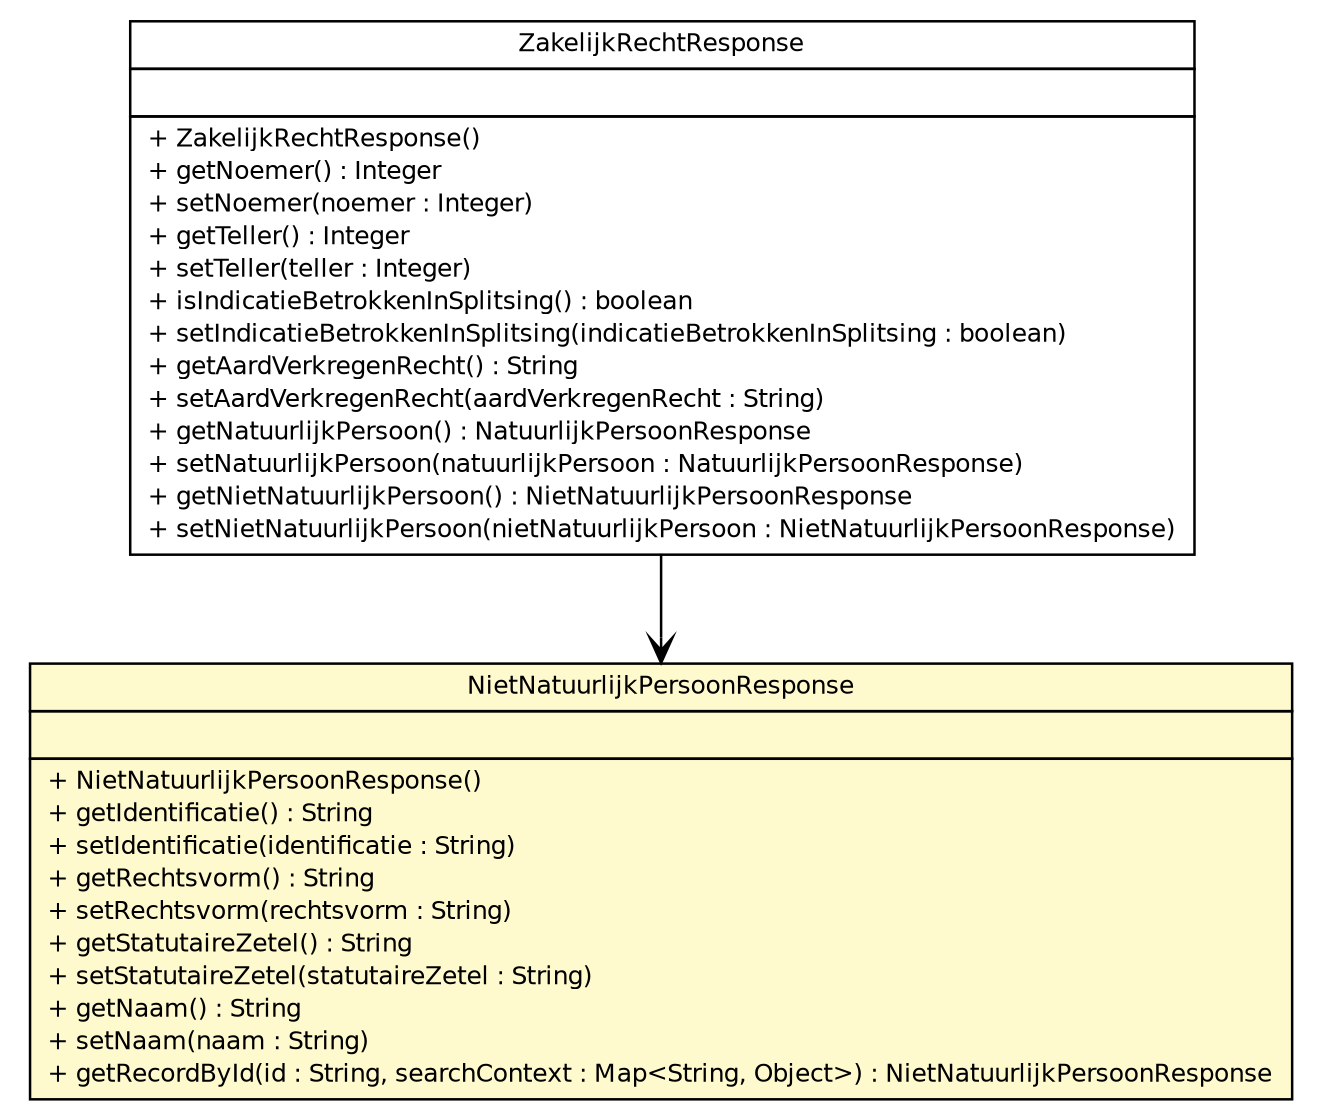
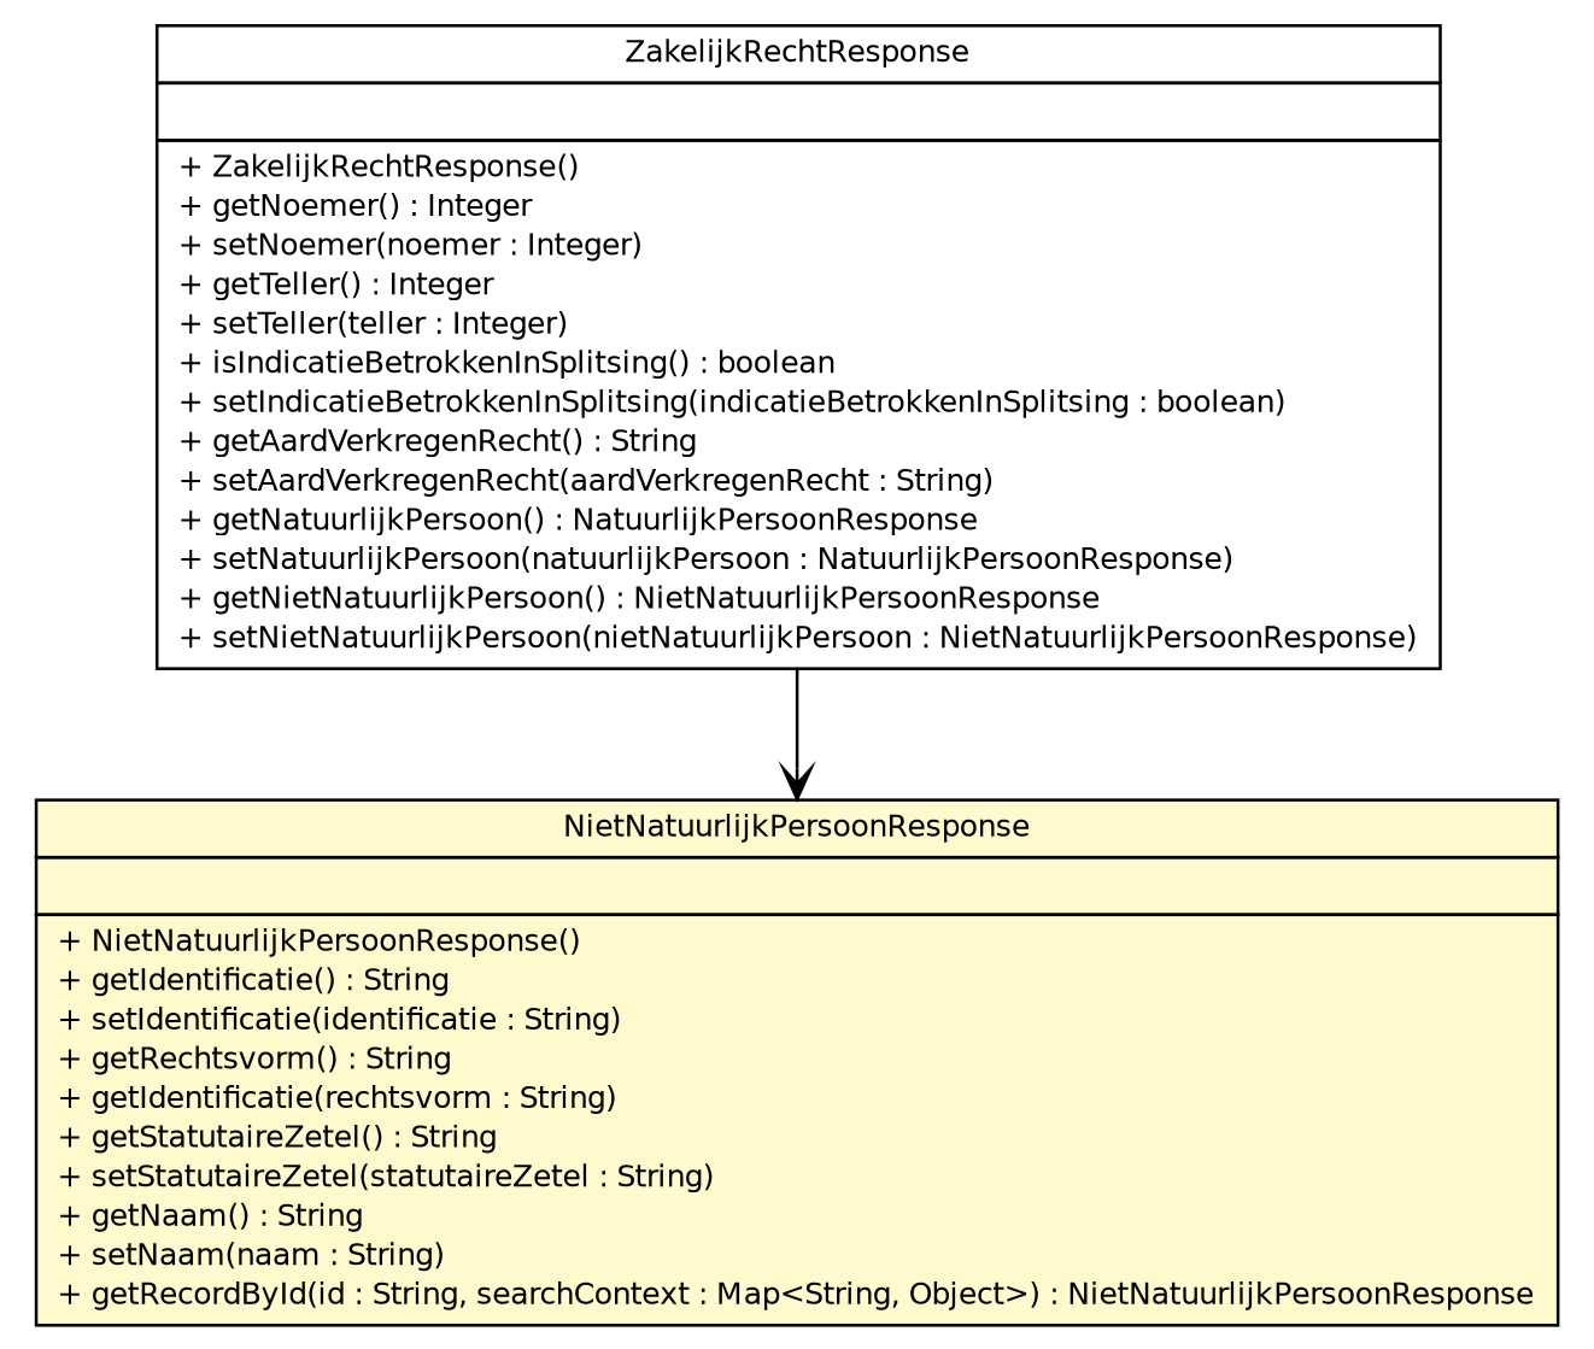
  digraph {
    nodesep=0.25
    ranksep=0.5
    node [fontcolor=black fontname=Helvetica fontsize=10.0 shape=plaintext]
    n1 [label=<<table title="nl.b3p.brmo.soap.brk.ZakelijkRechtResponse" border="0" cellborder="1" cellspacing="0" cellpadding="2" port="p" href="./ZakelijkRechtResponse.html"> 		<tr><td><table border="0" cellspacing="0" cellpadding="1"> <tr><td align="center" balign="center"> ZakelijkRechtResponse </td></tr> 		</table></td></tr> 		<tr><td><table border="0" cellspacing="0" cellpadding="1"> <tr><td align="left" balign="left">  </td></tr> 		</table></td></tr> 		<tr><td><table border="0" cellspacing="0" cellpadding="1"> <tr><td align="left" balign="left"> + ZakelijkRechtResponse() </td></tr> <tr><td align="left" balign="left"> + getNoemer() : Integer </td></tr> <tr><td align="left" balign="left"> + setNoemer(noemer : Integer) </td></tr> <tr><td align="left" balign="left"> + getTeller() : Integer </td></tr> <tr><td align="left" balign="left"> + setTeller(teller : Integer) </td></tr> <tr><td align="left" balign="left"> + isIndicatieBetrokkenInSplitsing() : boolean </td></tr> <tr><td align="left" balign="left"> + setIndicatieBetrokkenInSplitsing(indicatieBetrokkenInSplitsing : boolean) </td></tr> <tr><td align="left" balign="left"> + getAardVerkregenRecht() : String </td></tr> <tr><td align="left" balign="left"> + setAardVerkregenRecht(aardVerkregenRecht : String) </td></tr> <tr><td align="left" balign="left"> + getNatuurlijkPersoon() : NatuurlijkPersoonResponse </td></tr> <tr><td align="left" balign="left"> + setNatuurlijkPersoon(natuurlijkPersoon : NatuurlijkPersoonResponse) </td></tr> <tr><td align="left" balign="left"> + getNietNatuurlijkPersoon() : NietNatuurlijkPersoonResponse </td></tr> <tr><td align="left" balign="left"> + setNietNatuurlijkPersoon(nietNatuurlijkPersoon : NietNatuurlijkPersoonResponse) </td></tr> 		</table></td></tr> 		</table>>]
-   n2 [label=<<table title="nl.b3p.brmo.soap.brk.NietNatuurlijkPersoonResponse" border="0" cellborder="1" cellspacing="0" cellpadding="2" port="p" bgcolor="lemonChiffon" href="./NietNatuurlijkPersoonResponse.html"> 		<tr><td><table border="0" cellspacing="0" cellpadding="1"> <tr><td align="center" balign="center"> NietNatuurlijkPersoonResponse </td></tr> 		</table></td></tr> 		<tr><td><table border="0" cellspacing="0" cellpadding="1"> <tr><td align="left" balign="left">  </td></tr> 		</table></td></tr> 		<tr><td><table border="0" cellspacing="0" cellpadding="1"> <tr><td align="left" balign="left"> + NietNatuurlijkPersoonResponse() </td></tr> <tr><td align="left" balign="left"> + getIdentificatie() : String </td></tr> <tr><td align="left" balign="left"> + setIdentificatie(identificatie : String) </td></tr> <tr><td align="left" balign="left"> + getRechtsvorm() : String </td></tr> <tr><td align="left" balign="left"> + setRechtsvorm(rechtsvorm : String) </td></tr> <tr><td align="left" balign="left"> + getStatutaireZetel() : String </td></tr> <tr><td align="left" balign="left"> + setStatutaireZetel(statutaireZetel : String) </td></tr> <tr><td align="left" balign="left"> + getNaam() : String </td></tr> <tr><td align="left" balign="left"> + setNaam(naam : String) </td></tr> <tr><td align="left" balign="left"> + getRecordById(id : String, searchContext : Map&lt;String, Object&gt;) : NietNatuurlijkPersoonResponse </td></tr> 		</table></td></tr> 		</table>>]
+   n2 [label=<<table title="nl.b3p.brmo.soap.brk.NietNatuurlijkPersoonResponse" border="0" cellborder="1" cellspacing="0" cellpadding="2" port="p" bgcolor="lemonChiffon" href="./NietNatuurlijkPersoonResponse.html"> 		<tr><td><table border="0" cellspacing="0" cellpadding="1"> <tr><td align="center" balign="center"> NietNatuurlijkPersoonResponse </td></tr> 		</table></td></tr> 		<tr><td><table border="0" cellspacing="0" cellpadding="1"> <tr><td align="left" balign="left">  </td></tr> 		</table></td></tr> 		<tr><td><table border="0" cellspacing="0" cellpadding="1"> <tr><td align="left" balign="left"> + NietNatuurlijkPersoonResponse() </td></tr> <tr><td align="left" balign="left"> + getIdentificatie() : String </td></tr> <tr><td align="left" balign="left"> + setIdentificatie(identificatie : String) </td></tr> <tr><td align="left" balign="left"> + getRechtsvorm() : String </td></tr> <tr><td align="left" balign="left"> + getIdentificatie(rechtsvorm : String) </td></tr> <tr><td align="left" balign="left"> + getStatutaireZetel() : String </td></tr> <tr><td align="left" balign="left"> + setStatutaireZetel(statutaireZetel : String) </td></tr> <tr><td align="left" balign="left"> + getNaam() : String </td></tr> <tr><td align="left" balign="left"> + setNaam(naam : String) </td></tr> <tr><td align="left" balign="left"> + getRecordById(id : String, searchContext : Map&lt;String, Object&gt;) : NietNatuurlijkPersoonResponse </td></tr> 		</table></td></tr> 		</table>>]
    n1 -> n2 [arrowhead=open color=black fontcolor=black fontname=Helvetica fontsize=10.0 headport=p labelfontname=Helvetica labelfontsize=10 tailport=p]
  }
